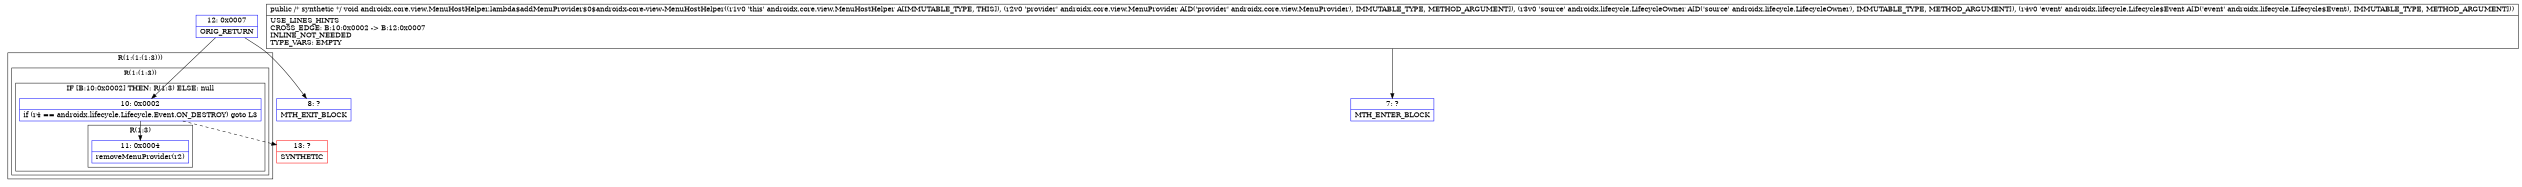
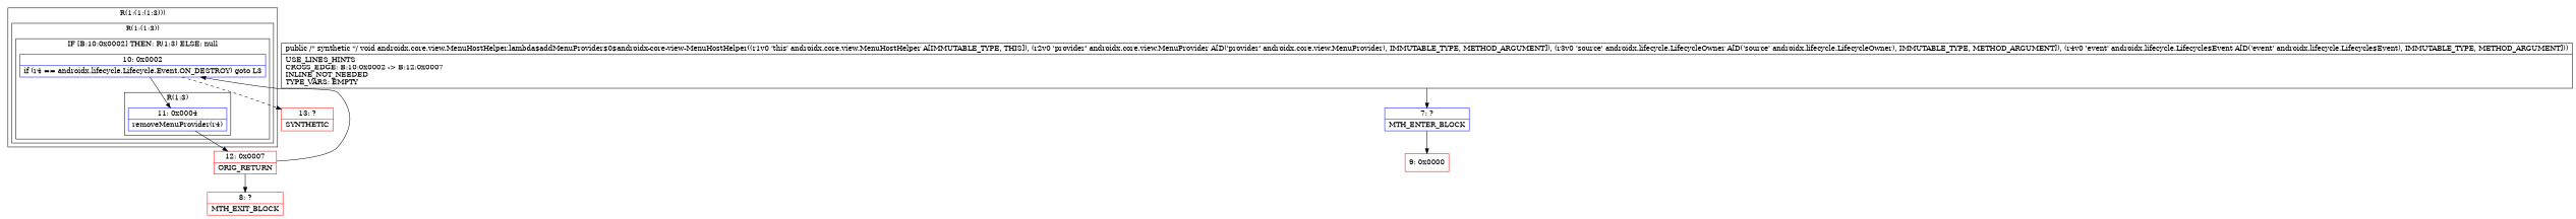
  digraph {
    node [color=red shape=record]
-   n1 [color=blue label="{11\:\ 0x0004|removeMenuProvider(r2)\l}"]
+   n1 [color=blue label="{11\:\ 0x0004|removeMenuProvider(r4)\l}"]
    n2 [color=blue label="{10\:\ 0x0002|if (r4 == androidx.lifecycle.Lifecycle.Event.ON_DESTROY) goto L3\l}"]
-   n3 [color=blue label="{12\:\ 0x0007|ORIG_RETURN\l}"]
+   n3 [label="{12\:\ 0x0007|ORIG_RETURN\l}"]
    n4 [label="{13\:\ ?|SYNTHETIC\l}"]
-   n5 [color=blue label="{8\:\ ?|MTH_EXIT_BLOCK\l}"]
+   n5 [label="{8\:\ ?|MTH_EXIT_BLOCK\l}"]
    n6 [color=blue label="{7\:\ ?|MTH_ENTER_BLOCK\l}"]
+   n7 [label="{9\:\ 0x0000}"]
    n8 [label="{public \/* synthetic *\/ void androidx.core.view.MenuHostHelper.lambda$addMenuProvider$0$androidx\-core\-view\-MenuHostHelper((r1v0 'this' androidx.core.view.MenuHostHelper A[IMMUTABLE_TYPE, THIS]), (r2v0 'provider' androidx.core.view.MenuProvider A[D('provider' androidx.core.view.MenuProvider), IMMUTABLE_TYPE, METHOD_ARGUMENT]), (r3v0 'source' androidx.lifecycle.LifecycleOwner A[D('source' androidx.lifecycle.LifecycleOwner), IMMUTABLE_TYPE, METHOD_ARGUMENT]), (r4v0 'event' androidx.lifecycle.Lifecycle$Event A[D('event' androidx.lifecycle.Lifecycle$Event), IMMUTABLE_TYPE, METHOD_ARGUMENT]))  | USE_LINES_HINTS\lCROSS_EDGE: B:10:0x0002 \-\> B:12:0x0007\lINLINE_NOT_NEEDED\lTYPE_VARS: EMPTY\l}" color=""]
    subgraph cluster_1 {
      label="R(1:(1:(1:3)))"
      subgraph cluster_2 {
        label="R(1:(1:3))"
        subgraph cluster_3 {
          label="IF [B:10:0x0002] THEN: R(1:3) ELSE: null"
          n2
          subgraph cluster_4 {
            label="R(1:3)"
            n1
          }
        }
      }
    }
+   n1 -> n3
    n2 -> n1
    n2 -> n4 [style=dashed]
    n3 -> n2
    n3 -> n5
+   n6 -> n7
    n8 -> n6
  }
